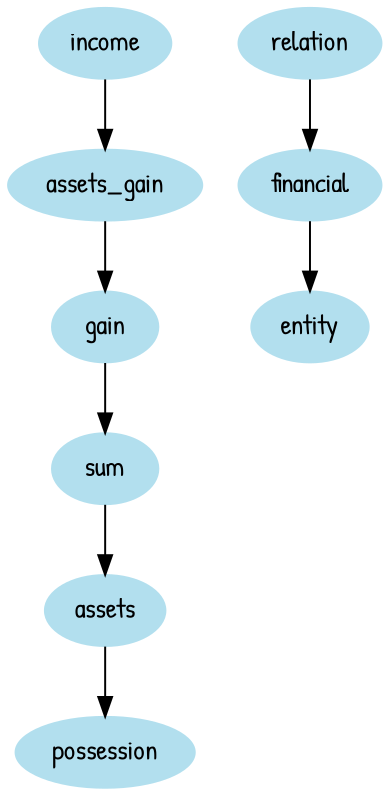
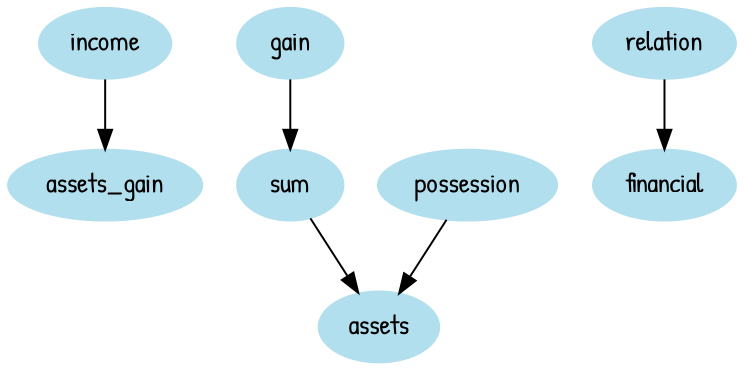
  digraph {
    fontname="Patrick Hand"
    node [color=lightblue2 fontname="Patrick Hand" style=filled]
    edge [fontname="Patrick Hand"]
    n1 [label=assets_gain]
    income
    gain
    sum
    assets
    possession
    n7 [label=financial]
    relation
-   entity
-   n1 -> gain
    income -> n1
    gain -> sum
    sum -> assets
-   assets -> possession
-   n7 -> entity
+   possession -> assets
    relation -> n7
  }
